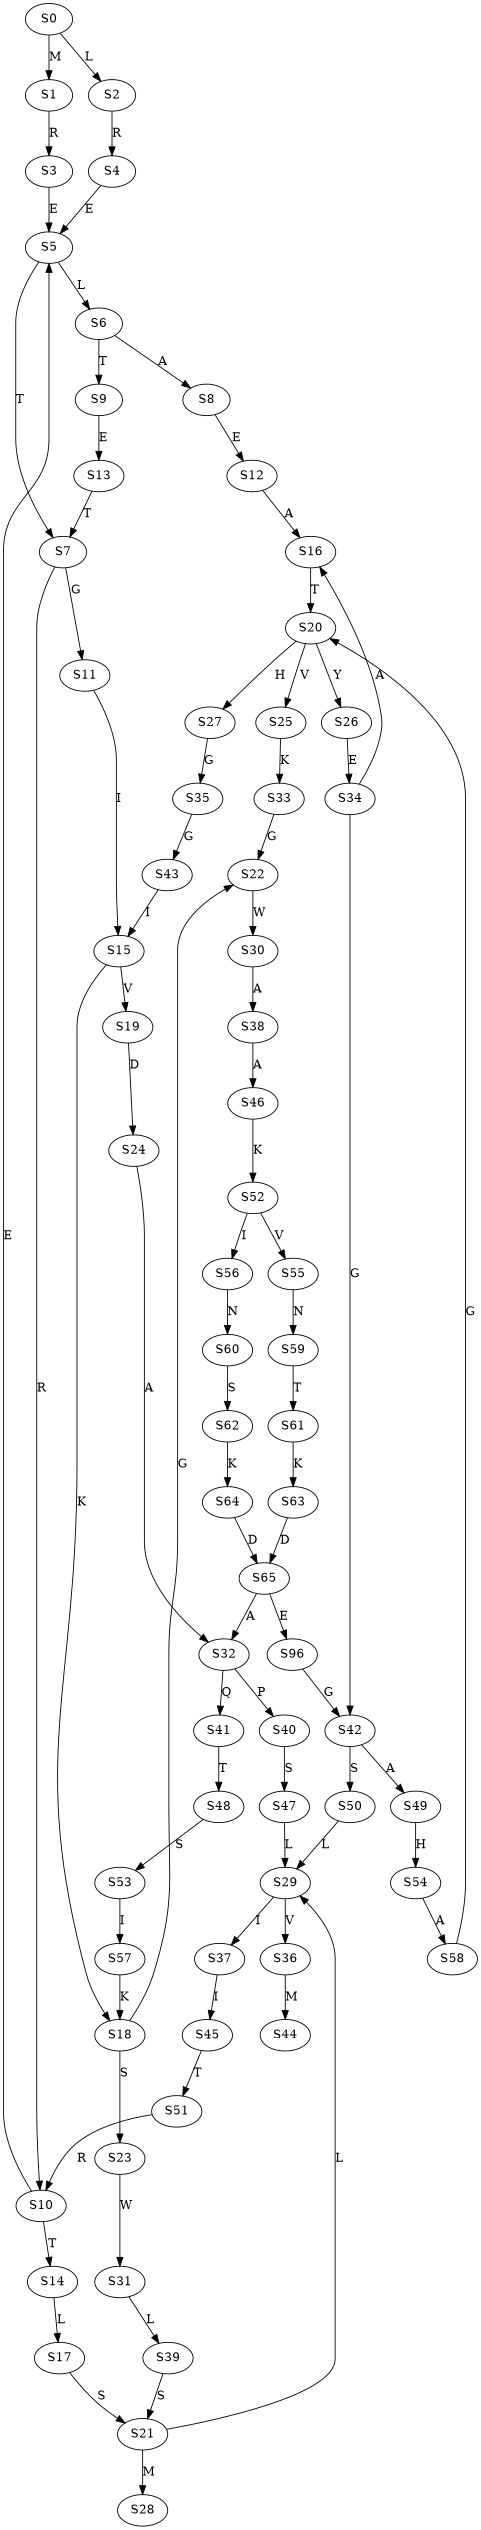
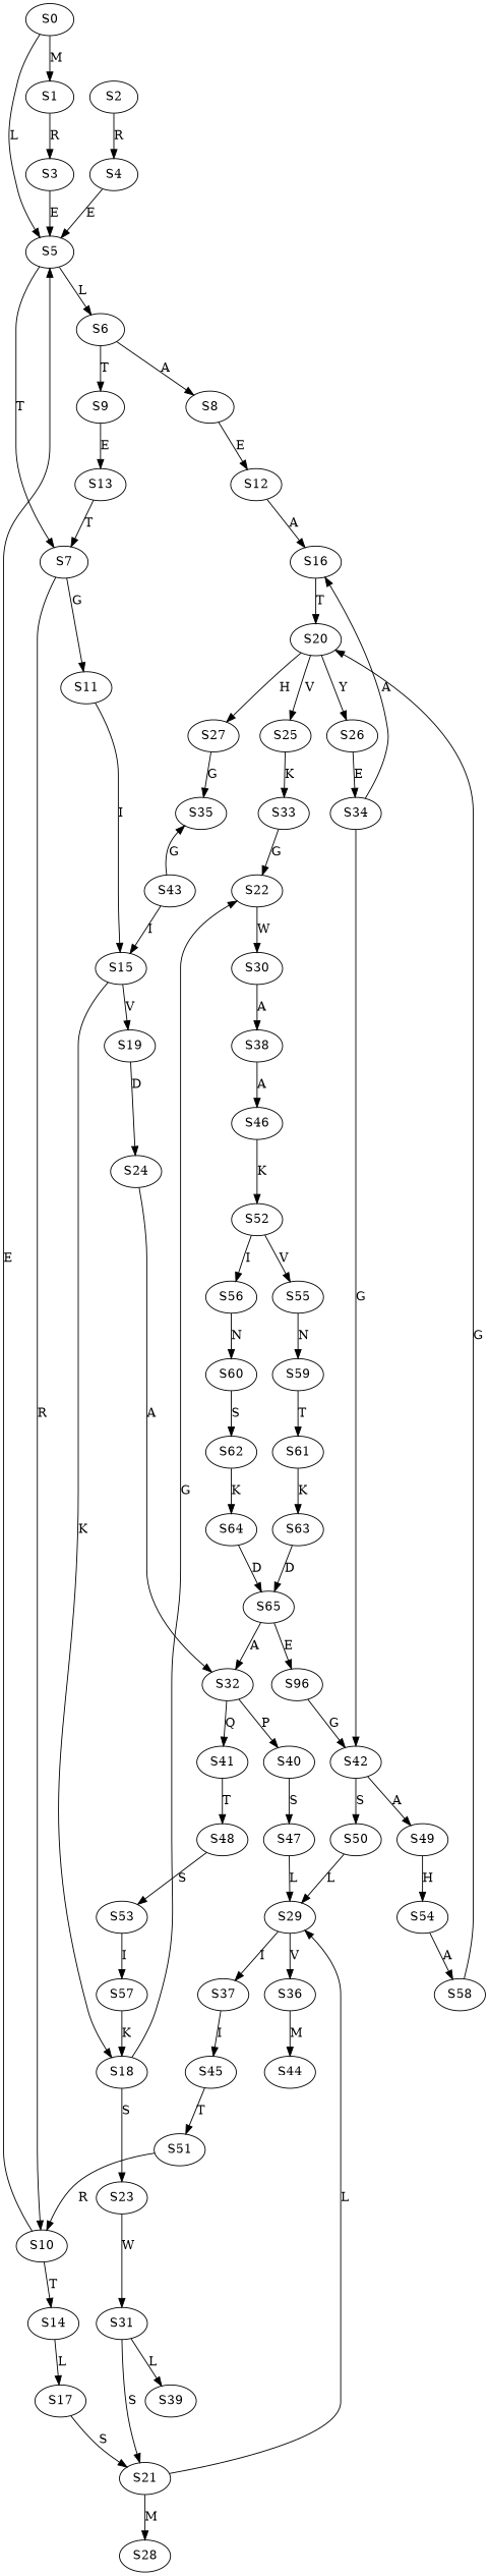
  strict digraph {
    S0
    S1
    S2
    S3
    S4
    S5
    S6
    S7
    S8
    S9
    S10
    S11
    S12
    S13
    S14
    S15
    S16
    S17
    S18
    S19
    S20
    S21
    S22
    S23
    S24
    S25
    S26
    S27
    S28
    S29
    S30
    S31
    S32
    S33
    S34
    S35
    S36
    S37
    S38
    S39
    S40
    S41
    S42
    S43
    S44
    S45
    S46
    S47
    S48
    S49
    S50
    S51
    S52
    S53
    S54
    S55
    S56
    S57
    S58
    S59
    S60
    S61
    S62
    S63
    S64
    S65
    n67 [label=S96]
    S0 -> S1 [label=M]
-   S0 -> S2 [label=L]
+   S0 -> S5 [label=L]
    S1 -> S3 [label=R]
    S2 -> S4 [label=R]
    S3 -> S5 [label=E]
    S4 -> S5 [label=E]
    S5 -> S6 [label=L]
    S5 -> S7 [label=T]
    S6 -> S8 [label=A]
    S6 -> S9 [label=T]
    S7 -> S10 [label=R]
    S7 -> S11 [label=G]
    S8 -> S12 [label=E]
    S9 -> S13 [label=E]
    S10 -> S5 [label=E]
    S10 -> S14 [label=T]
    S11 -> S15 [label=I]
    S12 -> S16 [label=A]
    S13 -> S7 [label=T]
    S14 -> S17 [label=L]
    S15 -> S18 [label=K]
    S15 -> S19 [label=V]
    S16 -> S20 [label=T]
    S17 -> S21 [label=S]
    S18 -> S22 [label=G]
    S18 -> S23 [label=S]
    S19 -> S24 [label=D]
    S20 -> S25 [label=V]
    S20 -> S26 [label=Y]
    S20 -> S27 [label=H]
    S21 -> S28 [label=M]
    S21 -> S29 [label=L]
    S22 -> S30 [label=W]
    S23 -> S31 [label=W]
    S24 -> S32 [label=A]
    S25 -> S33 [label=K]
    S26 -> S34 [label=E]
    S27 -> S35 [label=G]
    S29 -> S36 [label=V]
    S29 -> S37 [label=I]
    S30 -> S38 [label=A]
    S31 -> S39 [label=L]
    S32 -> S40 [label=P]
    S32 -> S41 [label=Q]
    S33 -> S22 [label=G]
    S34 -> S16 [label=A]
    S34 -> S42 [label=G]
-   S35 -> S43 [label=G]
+   S43 -> S35 [label=G]
    S36 -> S44 [label=M]
    S37 -> S45 [label=I]
    S38 -> S46 [label=A]
-   S39 -> S21 [label=S]
+   S31 -> S21 [label=S]
    S40 -> S47 [label=S]
    S41 -> S48 [label=T]
    S42 -> S49 [label=A]
    S42 -> S50 [label=S]
    S43 -> S15 [label=I]
    S45 -> S51 [label=T]
    S46 -> S52 [label=K]
    S47 -> S29 [label=L]
    S48 -> S53 [label=S]
    S49 -> S54 [label=H]
    S50 -> S29 [label=L]
    S51 -> S10 [label=R]
    S52 -> S55 [label=V]
    S52 -> S56 [label=I]
    S53 -> S57 [label=I]
    S54 -> S58 [label=A]
    S55 -> S59 [label=N]
    S56 -> S60 [label=N]
    S57 -> S18 [label=K]
    S58 -> S20 [label=G]
    S59 -> S61 [label=T]
    S60 -> S62 [label=S]
    S61 -> S63 [label=K]
    S62 -> S64 [label=K]
    S63 -> S65 [label=D]
    S64 -> S65 [label=D]
    S65 -> S32 [label=A]
    S65 -> n67 [label=E]
    n67 -> S42 [label=G]
  }
